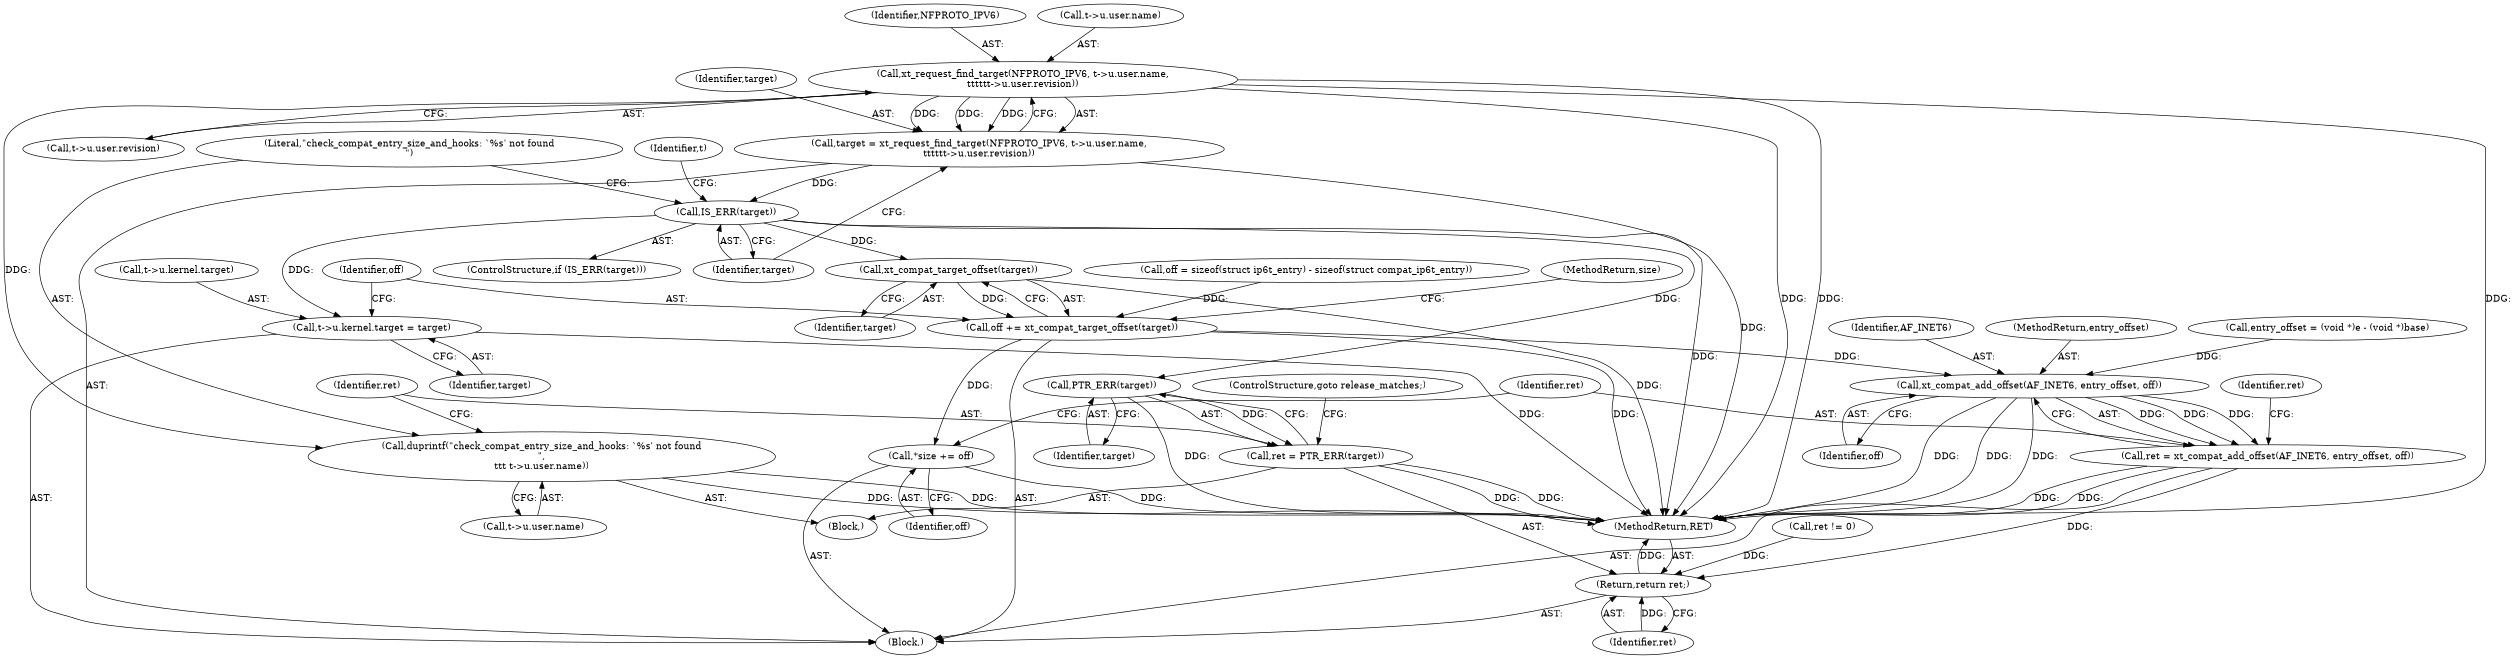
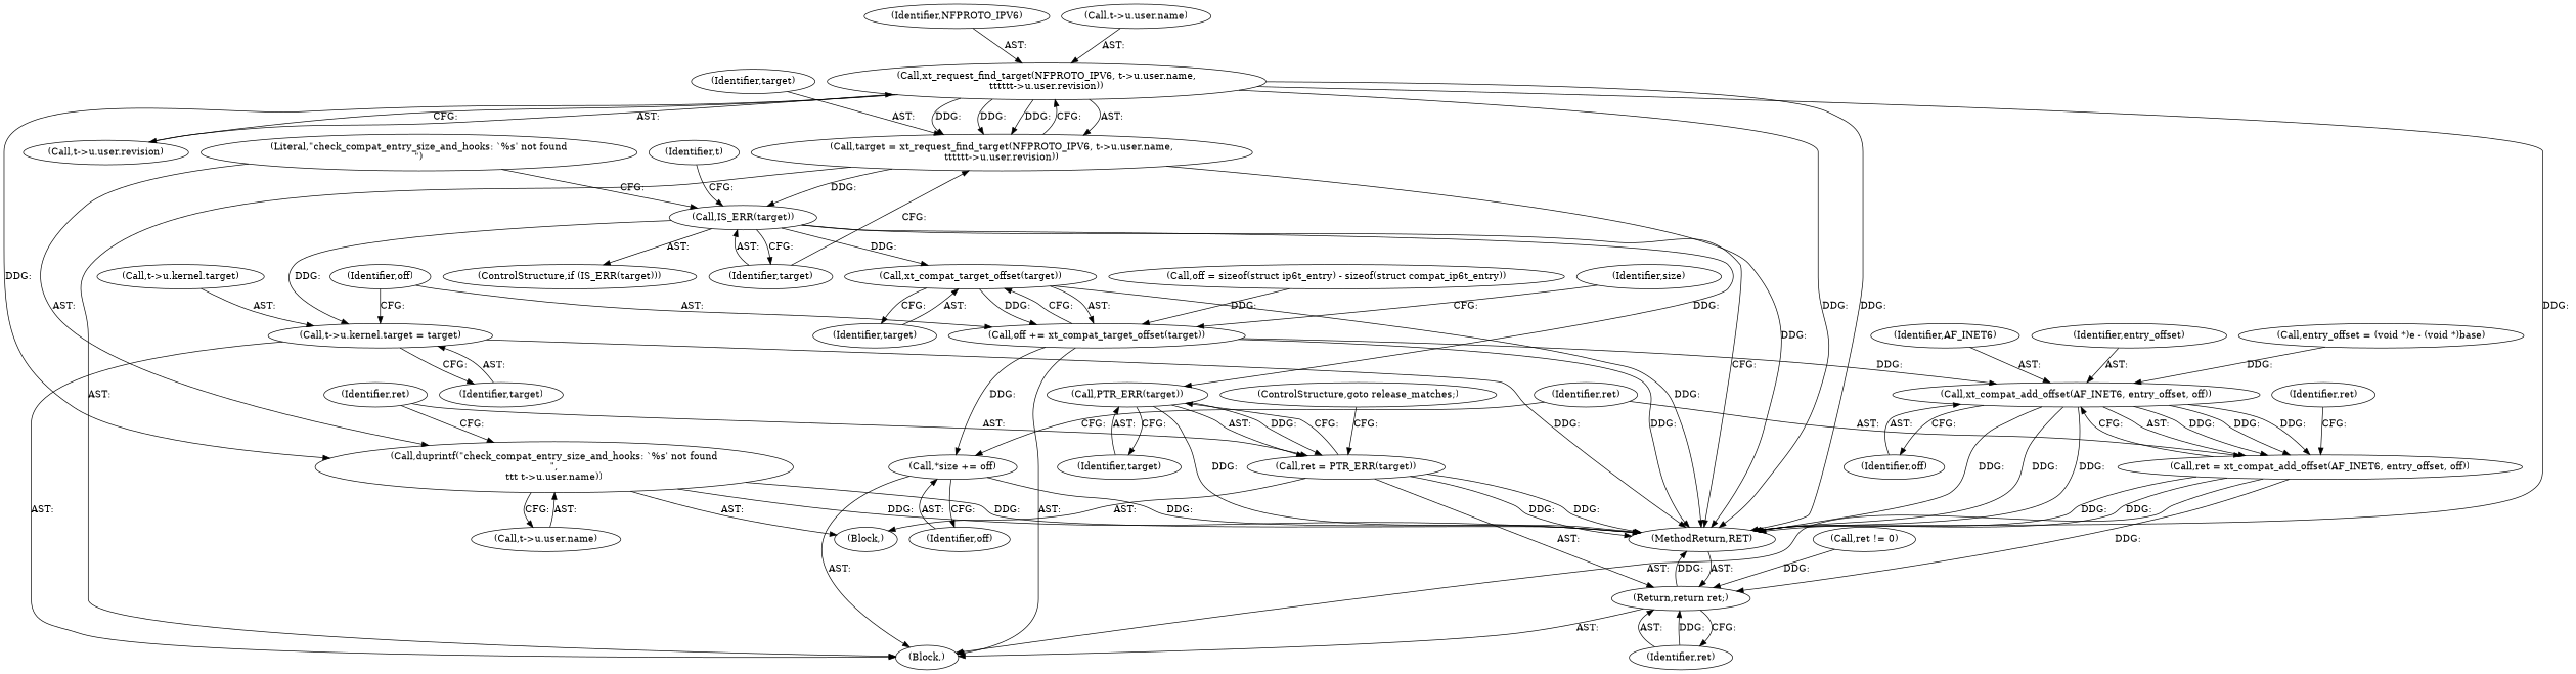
  digraph {
    n1 [label="(Call,xt_request_find_target(NFPROTO_IPV6, t->u.user.name,\n\t\t\t\t\tt->u.user.revision))"]
    n2 [label="(Call,target = xt_request_find_target(NFPROTO_IPV6, t->u.user.name,\n\t\t\t\t\tt->u.user.revision))"]
    n3 [label="(Call,duprintf(\"check_compat_entry_size_and_hooks: `%s' not found\n\",\n\t\t\t t->u.user.name))"]
    n4 [label="(Call,t->u.user.revision)"]
    n5 [label="(MethodReturn,RET)"]
    n6 [label="(Call,IS_ERR(target))"]
    n7 [label="(Block,)"]
    n8 [label="(Block,)"]
    n9 [label="(Call,t->u.user.name)"]
    n10 [label="(Return,return ret;)"]
    n11 [label="(Call,PTR_ERR(target))"]
    n12 [label="(Call,t->u.kernel.target = target)"]
    n13 [label="(Call,xt_compat_target_offset(target))"]
    n14 [label="(ControlStructure,if (IS_ERR(target)))"]
    n15 [label="(Identifier,target)"]
    n16 [label="(Call,ret = PTR_ERR(target))"]
    n17 [label="(Identifier,target)"]
    n18 [label="(Identifier,target)"]
    n19 [label="(Call,off += xt_compat_target_offset(target))"]
    n20 [label="(Identifier,target)"]
    n21 [label="(Identifier,ret)"]
    n22 [label="(Call,*size += off)"]
    n23 [label="(Call,xt_compat_add_offset(AF_INET6, entry_offset, off))"]
    n24 [label="(Identifier,off)"]
    n25 [label="(Call,ret = xt_compat_add_offset(AF_INET6, entry_offset, off))"]
    n26 [label="(Identifier,off)"]
    n27 [label="(Identifier,ret)"]
    n28 [label="(ControlStructure,goto release_matches;)"]
    n29 [label="(Call,t->u.kernel.target)"]
-   n30 [label="(MethodReturn,size)"]
+   n30 [label="(Identifier,size)"]
    n31 [label="(Identifier,target)"]
    n32 [label="(Call,ret != 0)"]
    n33 [label="(Identifier,NFPROTO_IPV6)"]
-   n34 [label="(MethodReturn,entry_offset)"]
+   n34 [label="(Identifier,entry_offset)"]
    n35 [label="(Call,entry_offset = (void *)e - (void *)base)"]
    n36 [label="(Call,t->u.user.name)"]
    n37 [label="(Call,off = sizeof(struct ip6t_entry) - sizeof(struct compat_ip6t_entry))"]
    n38 [label="(Literal,\"check_compat_entry_size_and_hooks: `%s' not found\n\")"]
    n39 [label="(Identifier,ret)"]
    n40 [label="(Identifier,ret)"]
    n41 [label="(Identifier,off)"]
    n42 [label="(Identifier,AF_INET6)"]
    n43 [label="(Identifier,t)"]
    n1 -> n2 [label="AST: "]
    n1 -> n2 [label="DDG: "]
    n1 -> n2 [label="DDG: "]
    n1 -> n2 [label="DDG: "]
    n1 -> n3 [label="DDG: "]
    n1 -> n4 [label="CFG: "]
    n1 -> n5 [label="DDG: "]
    n1 -> n5 [label="DDG: "]
    n1 -> n5 [label="DDG: "]
    n2 -> n1 [label="CFG: "]
    n2 -> n5 [label="DDG: "]
    n2 -> n6 [label="DDG: "]
    n2 -> n7 [label="AST: "]
    n3 -> n5 [label="DDG: "]
    n3 -> n5 [label="DDG: "]
    n3 -> n8 [label="AST: "]
    n3 -> n9 [label="CFG: "]
    n4 -> n1 [label="AST: "]
    n5 -> n10 [label="AST: "]
-   n6 -> n5 [label="DDG: "]
+   n6 -> n5 [label="CFG: "]
    n6 -> n11 [label="DDG: "]
    n6 -> n12 [label="DDG: "]
    n6 -> n13 [label="DDG: "]
    n6 -> n14 [label="AST: "]
    n6 -> n15 [label="CFG: "]
    n9 -> n3 [label="AST: "]
    n10 -> n5 [label="DDG: "]
    n10 -> n7 [label="AST: "]
    n10 -> n21 [label="CFG: "]
    n11 -> n5 [label="DDG: "]
    n11 -> n16 [label="AST: "]
    n11 -> n16 [label="DDG: "]
    n11 -> n17 [label="CFG: "]
    n12 -> n5 [label="DDG: "]
    n12 -> n7 [label="AST: "]
    n12 -> n18 [label="CFG: "]
    n13 -> n5 [label="DDG: "]
    n13 -> n19 [label="AST: "]
    n13 -> n19 [label="DDG: "]
    n13 -> n20 [label="CFG: "]
    n15 -> n2 [label="CFG: "]
    n15 -> n6 [label="AST: "]
    n16 -> n5 [label="DDG: "]
    n16 -> n5 [label="DDG: "]
    n16 -> n8 [label="AST: "]
    n16 -> n10 [label="AST: "]
    n16 -> n11 [label="CFG: "]
    n17 -> n11 [label="AST: "]
    n18 -> n12 [label="AST: "]
    n19 -> n5 [label="DDG: "]
    n19 -> n7 [label="AST: "]
    n19 -> n13 [label="CFG: "]
    n19 -> n22 [label="DDG: "]
    n19 -> n23 [label="DDG: "]
    n20 -> n13 [label="AST: "]
    n21 -> n10 [label="AST: "]
    n21 -> n10 [label="DDG: "]
    n22 -> n5 [label="DDG: "]
    n22 -> n7 [label="AST: "]
    n22 -> n24 [label="CFG: "]
    n23 -> n5 [label="DDG: "]
    n23 -> n5 [label="DDG: "]
    n23 -> n5 [label="DDG: "]
    n23 -> n25 [label="AST: "]
    n23 -> n25 [label="DDG: "]
    n23 -> n25 [label="DDG: "]
    n23 -> n25 [label="DDG: "]
    n23 -> n26 [label="CFG: "]
    n24 -> n22 [label="AST: "]
    n25 -> n5 [label="DDG: "]
    n25 -> n5 [label="DDG: "]
    n25 -> n7 [label="AST: "]
    n25 -> n10 [label="DDG: "]
    n25 -> n23 [label="CFG: "]
    n26 -> n23 [label="AST: "]
    n27 -> n22 [label="CFG: "]
    n27 -> n25 [label="AST: "]
    n28 -> n16 [label="CFG: "]
    n29 -> n12 [label="AST: "]
    n30 -> n19 [label="CFG: "]
    n31 -> n2 [label="AST: "]
    n32 -> n10 [label="DDG: "]
    n33 -> n1 [label="AST: "]
    n34 -> n23 [label="AST: "]
    n35 -> n23 [label="DDG: "]
    n36 -> n1 [label="AST: "]
    n37 -> n19 [label="DDG: "]
    n38 -> n3 [label="AST: "]
    n38 -> n6 [label="CFG: "]
    n39 -> n3 [label="CFG: "]
    n39 -> n16 [label="AST: "]
    n40 -> n25 [label="CFG: "]
    n41 -> n12 [label="CFG: "]
    n41 -> n19 [label="AST: "]
    n42 -> n23 [label="AST: "]
    n43 -> n6 [label="CFG: "]
  }
